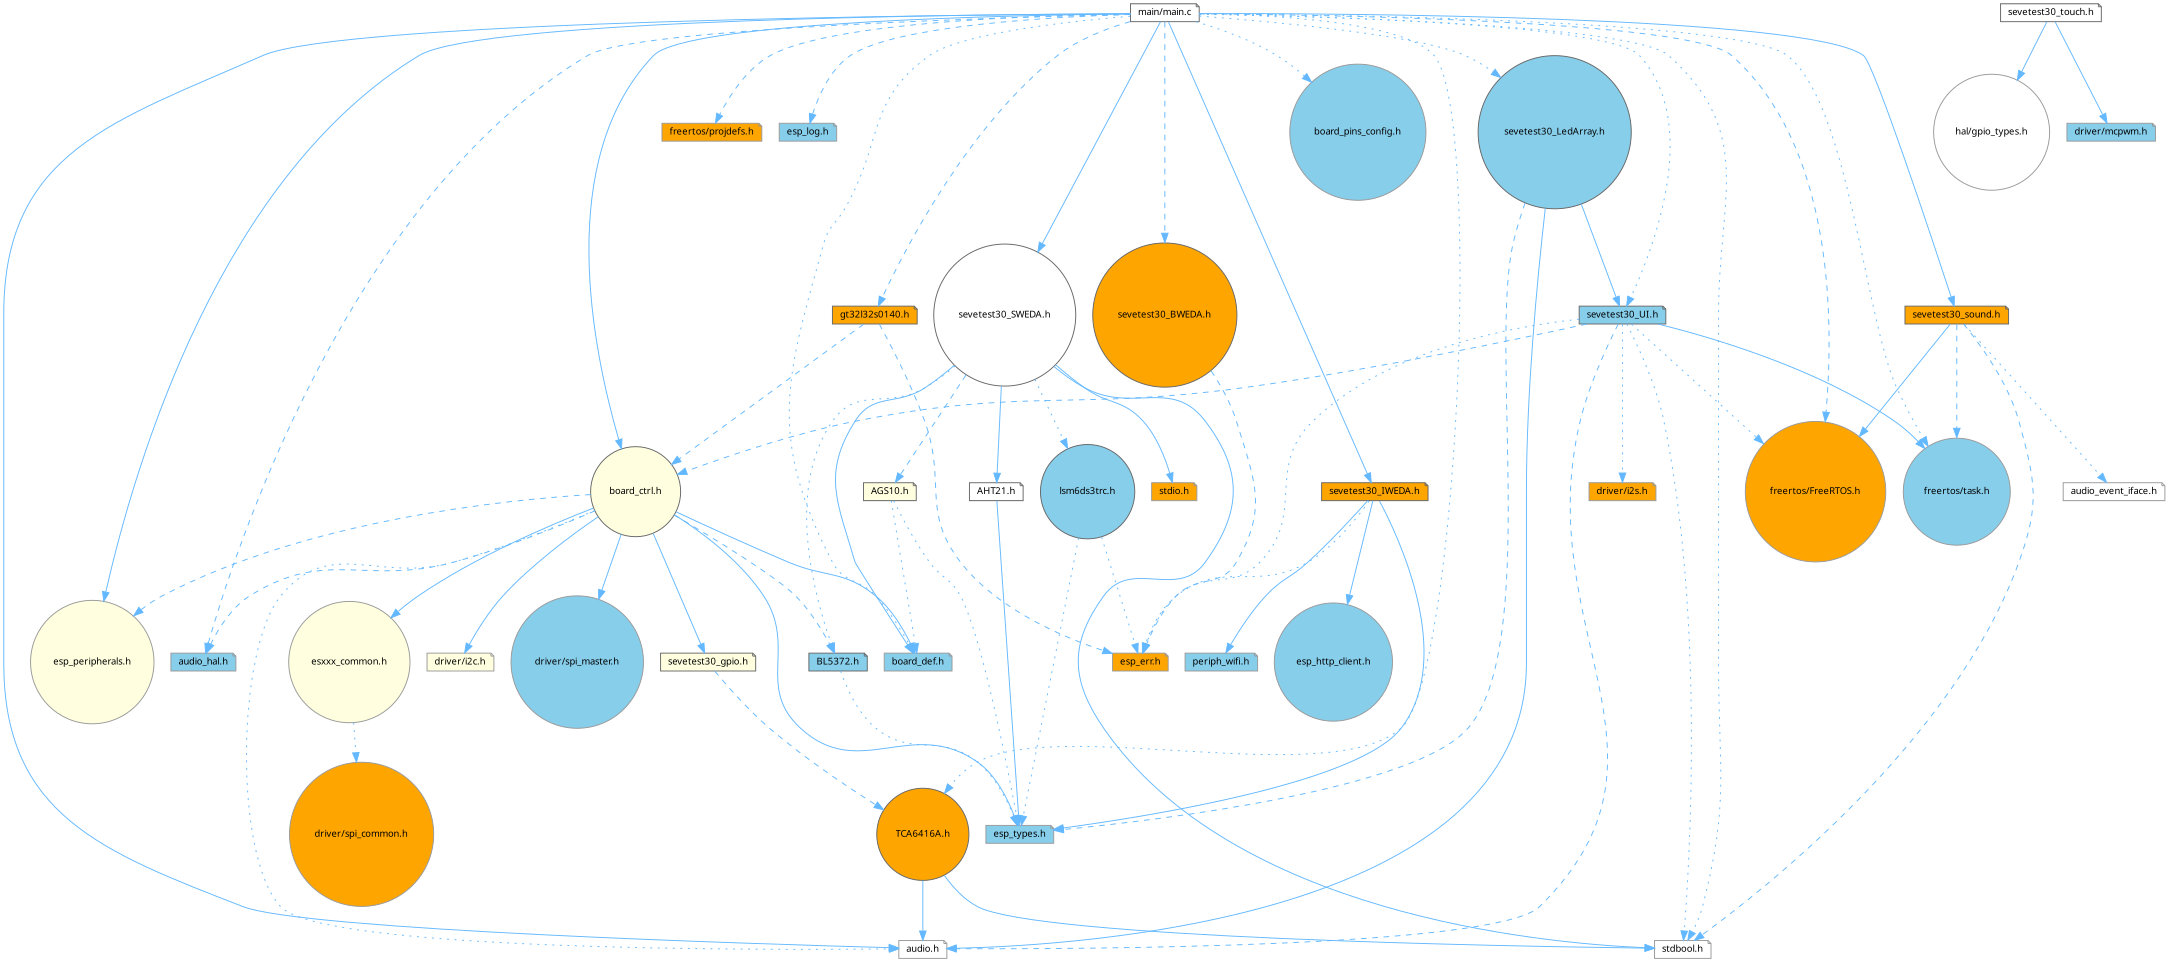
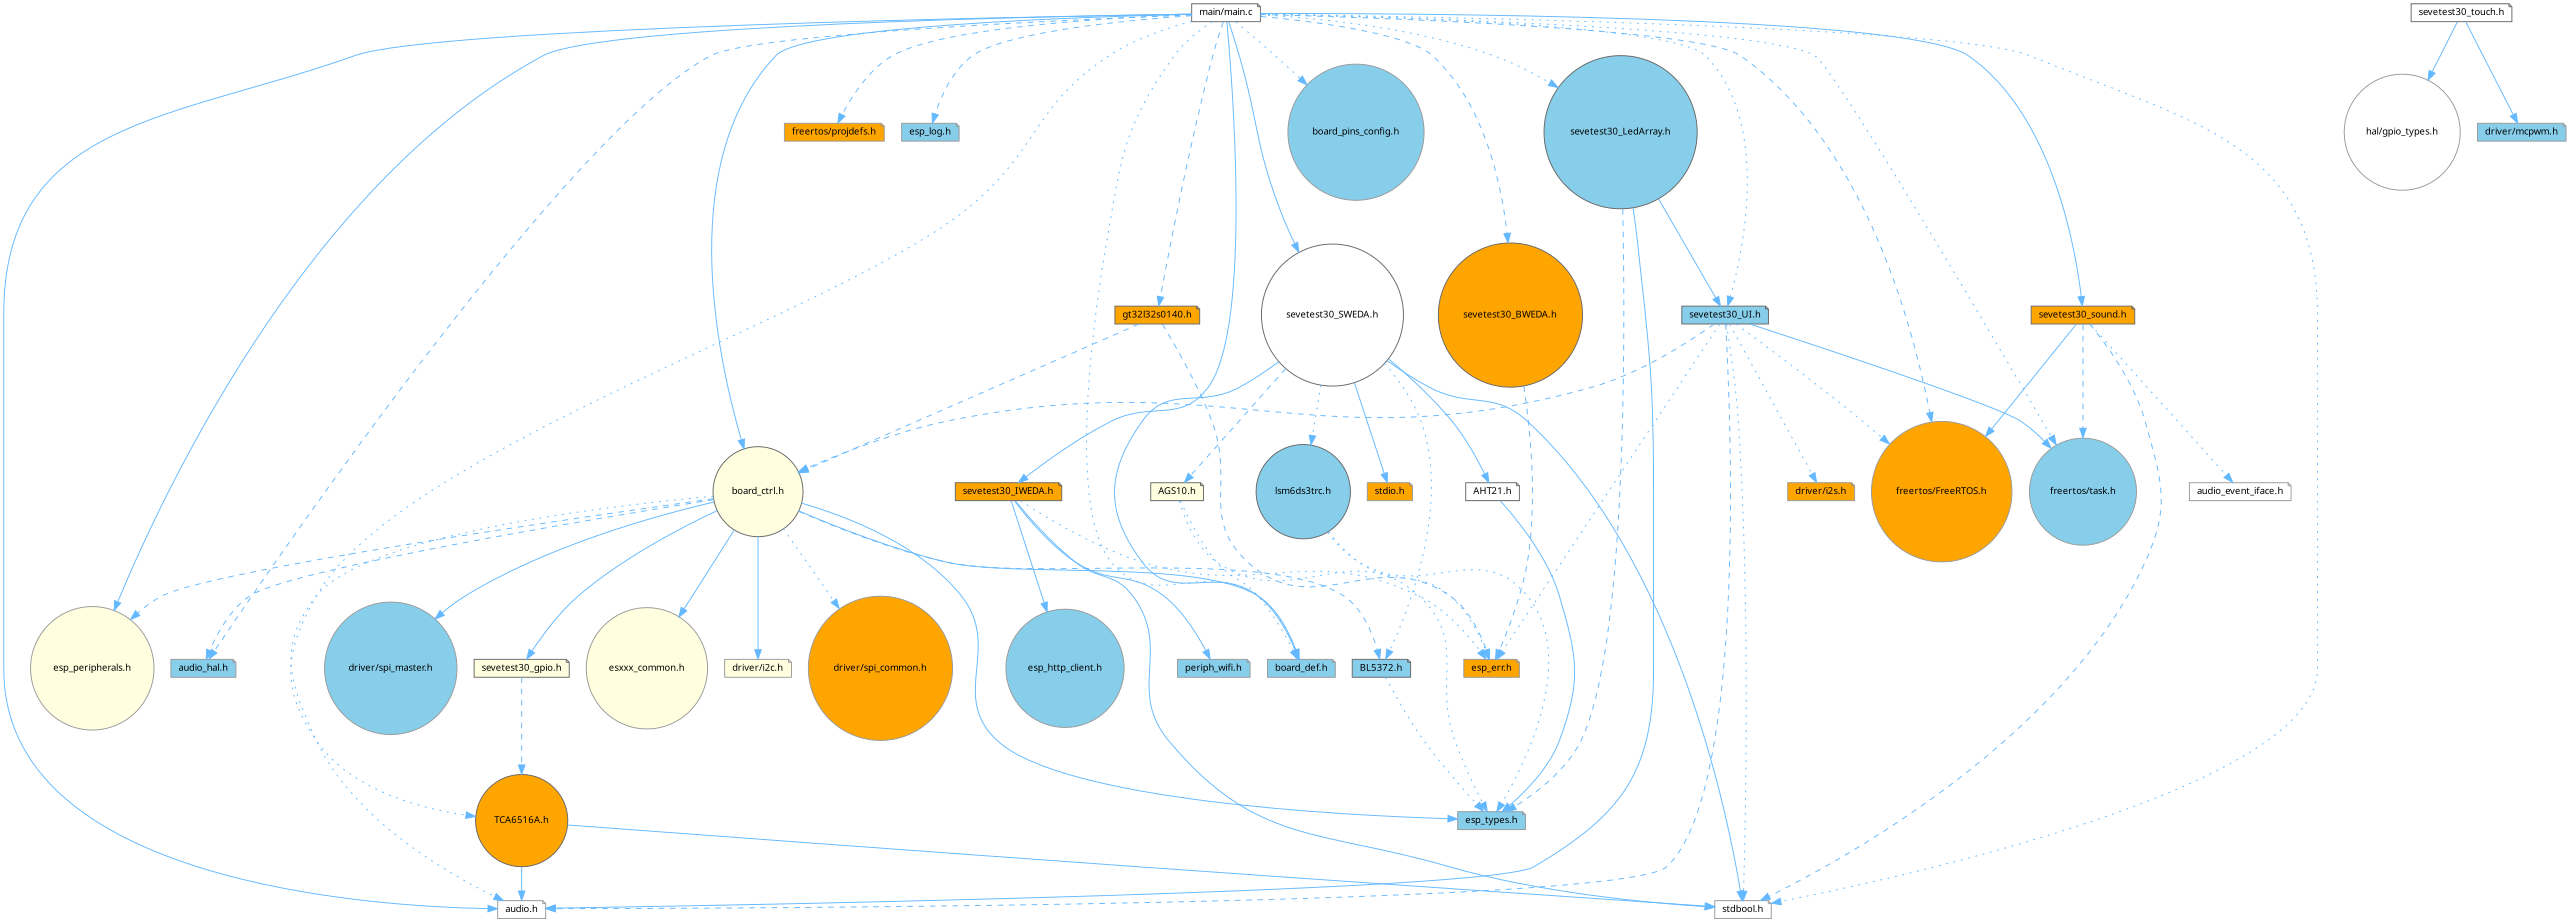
  digraph {
    fontname="Noto Sans"
    node [color=grey60 fillcolor=skyblue fontname="Noto Sans" fontsize=10 shape=note style=filled]
    edge [color=steelblue1 fontname="Noto Sans" fontsize=10 labelfontname=Helvetica labelfontsize=10 style=solid]
    n1 [color=gray40 fillcolor=white fontcolor=black height=0.2 label="main/main.c" width=0.4]
    n2 [fillcolor=white height=0.2 label="audio.h" width=0.4]
    n3 [fillcolor=white height=0.2 label="stdbool.h" width=0.4]
    n4 [fillcolor=orange height=0.2 label="freertos/FreeRTOS.h" shape=circle width=0.4]
    n5 [height=0.2 label="freertos/task.h" shape=circle width=0.4]
    n6 [fillcolor=orange height=0.2 label="freertos/projdefs.h" width=0.4]
    n7 [height=0.2 label="esp_log.h" width=0.4]
    n8 [fillcolor=lightyellow height=0.2 label="esp_peripherals.h" shape=circle width=0.4]
    n9 [height=0.2 label="board_def.h" width=0.4]
    n10 [color=grey40 fillcolor=lightyellow height=0.2 label="board_ctrl.h" shape=circle width=0.4]
    n11 [height=0.2 label="audio_hal.h" width=0.4]
-   n12 [color=grey40 fillcolor=orange height=0.2 label="TCA6416A.h" shape=circle width=0.4]
+   n12 [color=grey40 fillcolor=orange height=0.2 label="TCA6516A.h" shape=circle width=0.4]
    n13 [height=0.2 label="board_pins_config.h" shape=circle width=0.4]
    n14 [color=grey40 fillcolor=orange height=0.2 label="gt32l32s0140.h" width=0.4]
    n15 [color=grey40 fillcolor=orange height=0.2 label="sevetest30_IWEDA.h" width=0.4]
    n16 [color=grey40 fillcolor=white height=0.2 label="sevetest30_SWEDA.h" shape=circle width=0.4]
    n17 [color=grey40 fillcolor=orange height=0.2 label="sevetest30_BWEDA.h" shape=circle width=0.4]
    n18 [color=grey40 height=0.2 label="sevetest30_LedArray.h" shape=circle width=0.4]
    n19 [color=grey40 height=0.2 label="sevetest30_UI.h" width=0.4]
    n20 [color=grey40 fillcolor=orange height=0.2 label="sevetest30_sound.h" width=0.4]
    n21 [height=0.2 label="esp_types.h" width=0.4]
    n22 [fillcolor=lightyellow height=0.2 label="esxxx_common.h" shape=circle width=0.4]
    n23 [color=grey40 fillcolor=lightyellow height=0.2 label="sevetest30_gpio.h" width=0.4]
    n24 [fillcolor=lightyellow height=0.2 label="driver/i2c.h" width=0.4]
    n25 [fillcolor=orange height=0.2 label="driver/spi_common.h" shape=circle width=0.4]
    n26 [height=0.2 label="driver/spi_master.h" shape=circle width=0.4]
    n27 [color=grey40 height=0.2 label="BL5372.h" width=0.4]
    n28 [fillcolor=orange height=0.2 label="esp_err.h" width=0.4]
    n29 [height=0.2 label="periph_wifi.h" width=0.4]
    n30 [height=0.2 label="esp_http_client.h" shape=circle width=0.4]
    n31 [fillcolor=orange height=0.2 label="stdio.h" width=0.4]
    n32 [color=grey40 fillcolor=white height=0.2 label="AHT21.h" width=0.4]
    n33 [color=grey40 fillcolor=lightyellow height=0.2 label="AGS10.h" width=0.4]
    n34 [color=grey40 height=0.2 label="lsm6ds3trc.h" shape=circle width=0.4]
    n35 [fillcolor=orange height=0.2 label="driver/i2s.h" width=0.4]
    n36 [fillcolor=white height=0.2 label="audio_event_iface.h" width=0.4]
    n37 [color=grey40 fillcolor=white height=0.2 label="sevetest30_touch.h" width=0.4]
    n38 [fillcolor=white height=0.2 label="hal/gpio_types.h" shape=circle width=0.4]
    n39 [height=0.2 label="driver/mcpwm.h" width=0.4]
    n1 -> n2
    n1 -> n3 [style=dotted]
    n1 -> n4 [style=dashed]
    n1 -> n5 [style=dotted]
    n1 -> n6 [style=dashed]
    n1 -> n7 [style=dashed]
    n1 -> n8
    n1 -> n9 [style=dotted]
    n1 -> n10
    n1 -> n11 [style=dashed]
    n1 -> n12 [style=dotted]
    n1 -> n13 [style=dotted]
    n1 -> n14 [style=dashed]
    n1 -> n15
    n1 -> n16
    n1 -> n17 [style=dashed]
    n1 -> n18 [style=dotted]
    n1 -> n19 [style=dotted]
    n1 -> n20
    n10 -> n2 [style=dotted]
    n10 -> n8 [style=dashed]
    n10 -> n9
    n10 -> n11 [style=dashed]
    n10 -> n21
    n10 -> n22
    n10 -> n23
    n10 -> n24
-   n22 -> n25 [style=dotted]
+   n10 -> n25 [style=dotted]
    n10 -> n26
    n10 -> n27 [style=dashed]
    n12 -> n2
    n12 -> n3
    n14 -> n10 [style=dashed]
    n14 -> n28 [style=dashed]
-   n15 -> n21
+   n15 -> n3
    n15 -> n28 [style=dotted]
    n15 -> n29
    n15 -> n30
    n16 -> n3
    n16 -> n9
    n16 -> n27 [style=dotted]
    n16 -> n31
    n16 -> n32
    n16 -> n33 [style=dashed]
    n16 -> n34 [style=dotted]
    n17 -> n28 [style=dashed]
    n18 -> n2
    n18 -> n19
    n18 -> n21 [style=dashed]
    n19 -> n2 [style=dashed]
    n19 -> n3 [style=dotted]
    n19 -> n4 [style=dotted]
    n19 -> n5
    n19 -> n10 [style=dashed]
    n19 -> n28 [style=dotted]
    n19 -> n35 [style=dotted]
    n20 -> n3 [style=dashed]
    n20 -> n4
    n20 -> n5 [style=dashed]
    n20 -> n36 [style=dotted]
    n23 -> n12 [style=dashed]
    n27 -> n21 [style=dotted]
    n32 -> n21
    n33 -> n9 [style=dotted]
    n33 -> n21 [style=dotted]
    n34 -> n21 [style=dotted]
    n34 -> n28 [style=dotted]
    n37 -> n38
    n37 -> n39
  }
